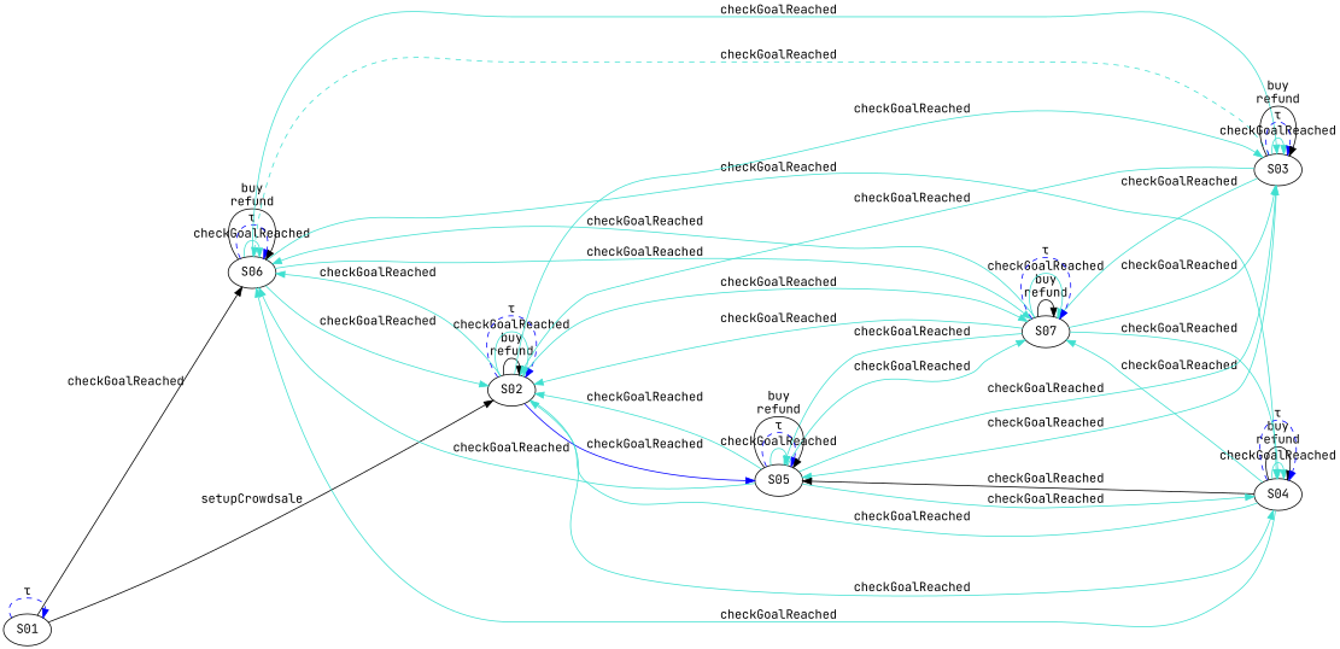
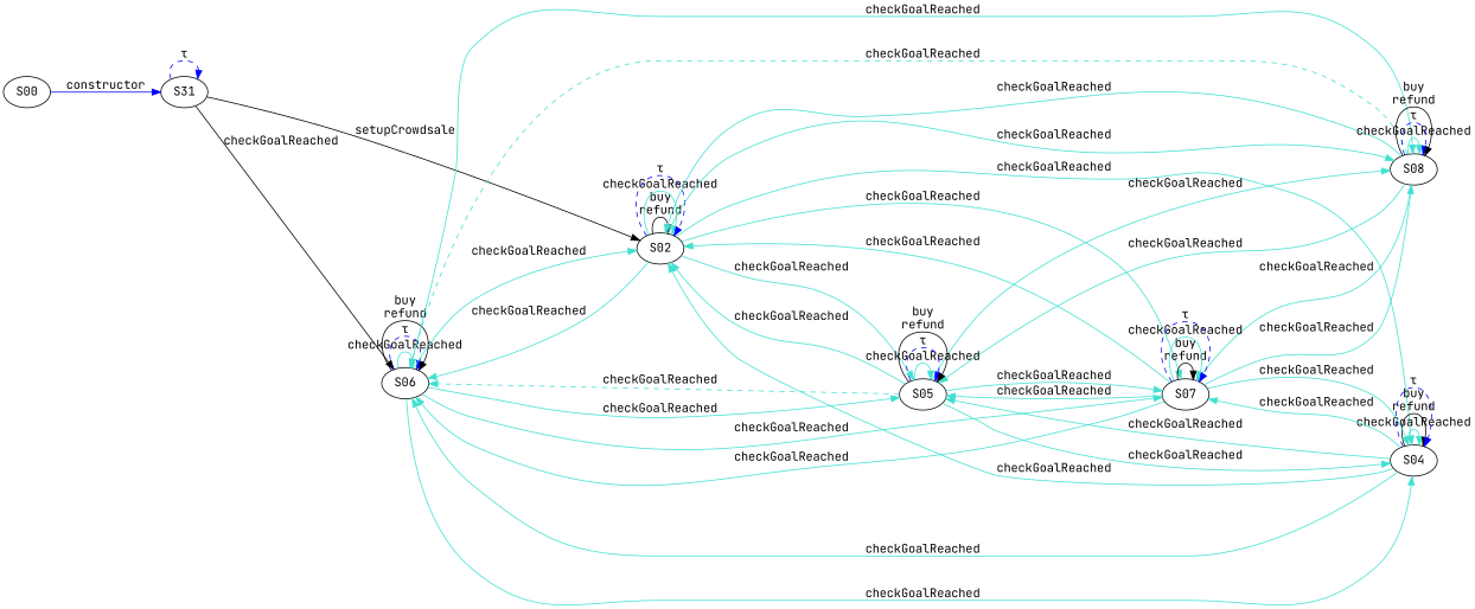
  digraph {
    fontname="JetBrains Mono"
    rankdir=LR
    node [fontname="JetBrains Mono"]
    edge [color=turquoise fontname="JetBrains Mono"]
-   S01
+   S01 [label=S31]
    S06
    S02
-   S03
+   S03 [label=S08]
    S04
    S07
    S05
+   S00
    S01 -> S01 [color=blue label="τ" style=dashed]
    S01 -> S06 [color=black label=checkGoalReached]
    S01 -> S02 [color=black label=setupCrowdsale]
    S06 -> S06 [label=checkGoalReached]
    S06 -> S06 [color=blue label="τ" style=dashed]
    S06 -> S06 [color=black label="buy\nrefund"]
    S06 -> S02 [label=checkGoalReached]
    S06 -> S03 [label=checkGoalReached]
    S06 -> S04 [label=checkGoalReached]
    S06 -> S07 [label=checkGoalReached]
+   S06 -> S05 [label=checkGoalReached]
    S02 -> S06 [label=checkGoalReached]
    S02 -> S02 [color=black label="buy\nrefund"]
    S02 -> S02 [label=checkGoalReached]
    S02 -> S02 [color=blue label="τ" style=dashed]
    S02 -> S03 [label=checkGoalReached]
    S02 -> S04 [label=checkGoalReached]
    S02 -> S07 [label=checkGoalReached]
-   S02 -> S05 [color=blue label=checkGoalReached]
+   S02 -> S05 [label=checkGoalReached]
    S03 -> S06 [label=checkGoalReached style=dashed]
    S03 -> S02 [label=checkGoalReached]
    S03 -> S03 [label=checkGoalReached]
    S03 -> S03 [color=blue label="τ" style=dashed]
    S03 -> S03 [color=black label="buy\nrefund"]
    S03 -> S07 [label=checkGoalReached]
    S03 -> S05 [label=checkGoalReached]
    S04 -> S06 [label=checkGoalReached]
    S04 -> S02 [label=checkGoalReached]
    S04 -> S04 [label=checkGoalReached]
    S04 -> S04 [color=black label="buy\nrefund"]
    S04 -> S04 [color=blue label="τ" style=dashed]
    S04 -> S07 [label=checkGoalReached]
-   S04 -> S05 [color=black label=checkGoalReached]
+   S04 -> S05 [label=checkGoalReached]
    S07 -> S06 [label=checkGoalReached]
    S07 -> S02 [label=checkGoalReached]
    S07 -> S03 [label=checkGoalReached]
    S07 -> S04 [label=checkGoalReached]
    S07 -> S07 [color=black label="buy\nrefund"]
    S07 -> S07 [label=checkGoalReached]
    S07 -> S07 [color=blue label="τ" style=dashed]
    S07 -> S05 [label=checkGoalReached]
-   S05 -> S06 [label=checkGoalReached]
+   S05 -> S06 [label=checkGoalReached style=dashed]
    S05 -> S02 [label=checkGoalReached]
    S05 -> S03 [label=checkGoalReached]
    S05 -> S04 [label=checkGoalReached]
    S05 -> S07 [label=checkGoalReached]
    S05 -> S05 [label=checkGoalReached]
    S05 -> S05 [color=blue label="τ" style=dashed]
    S05 -> S05 [color=black label="buy\nrefund"]
+   S00 -> S01 [color=blue label=constructor]
  }
